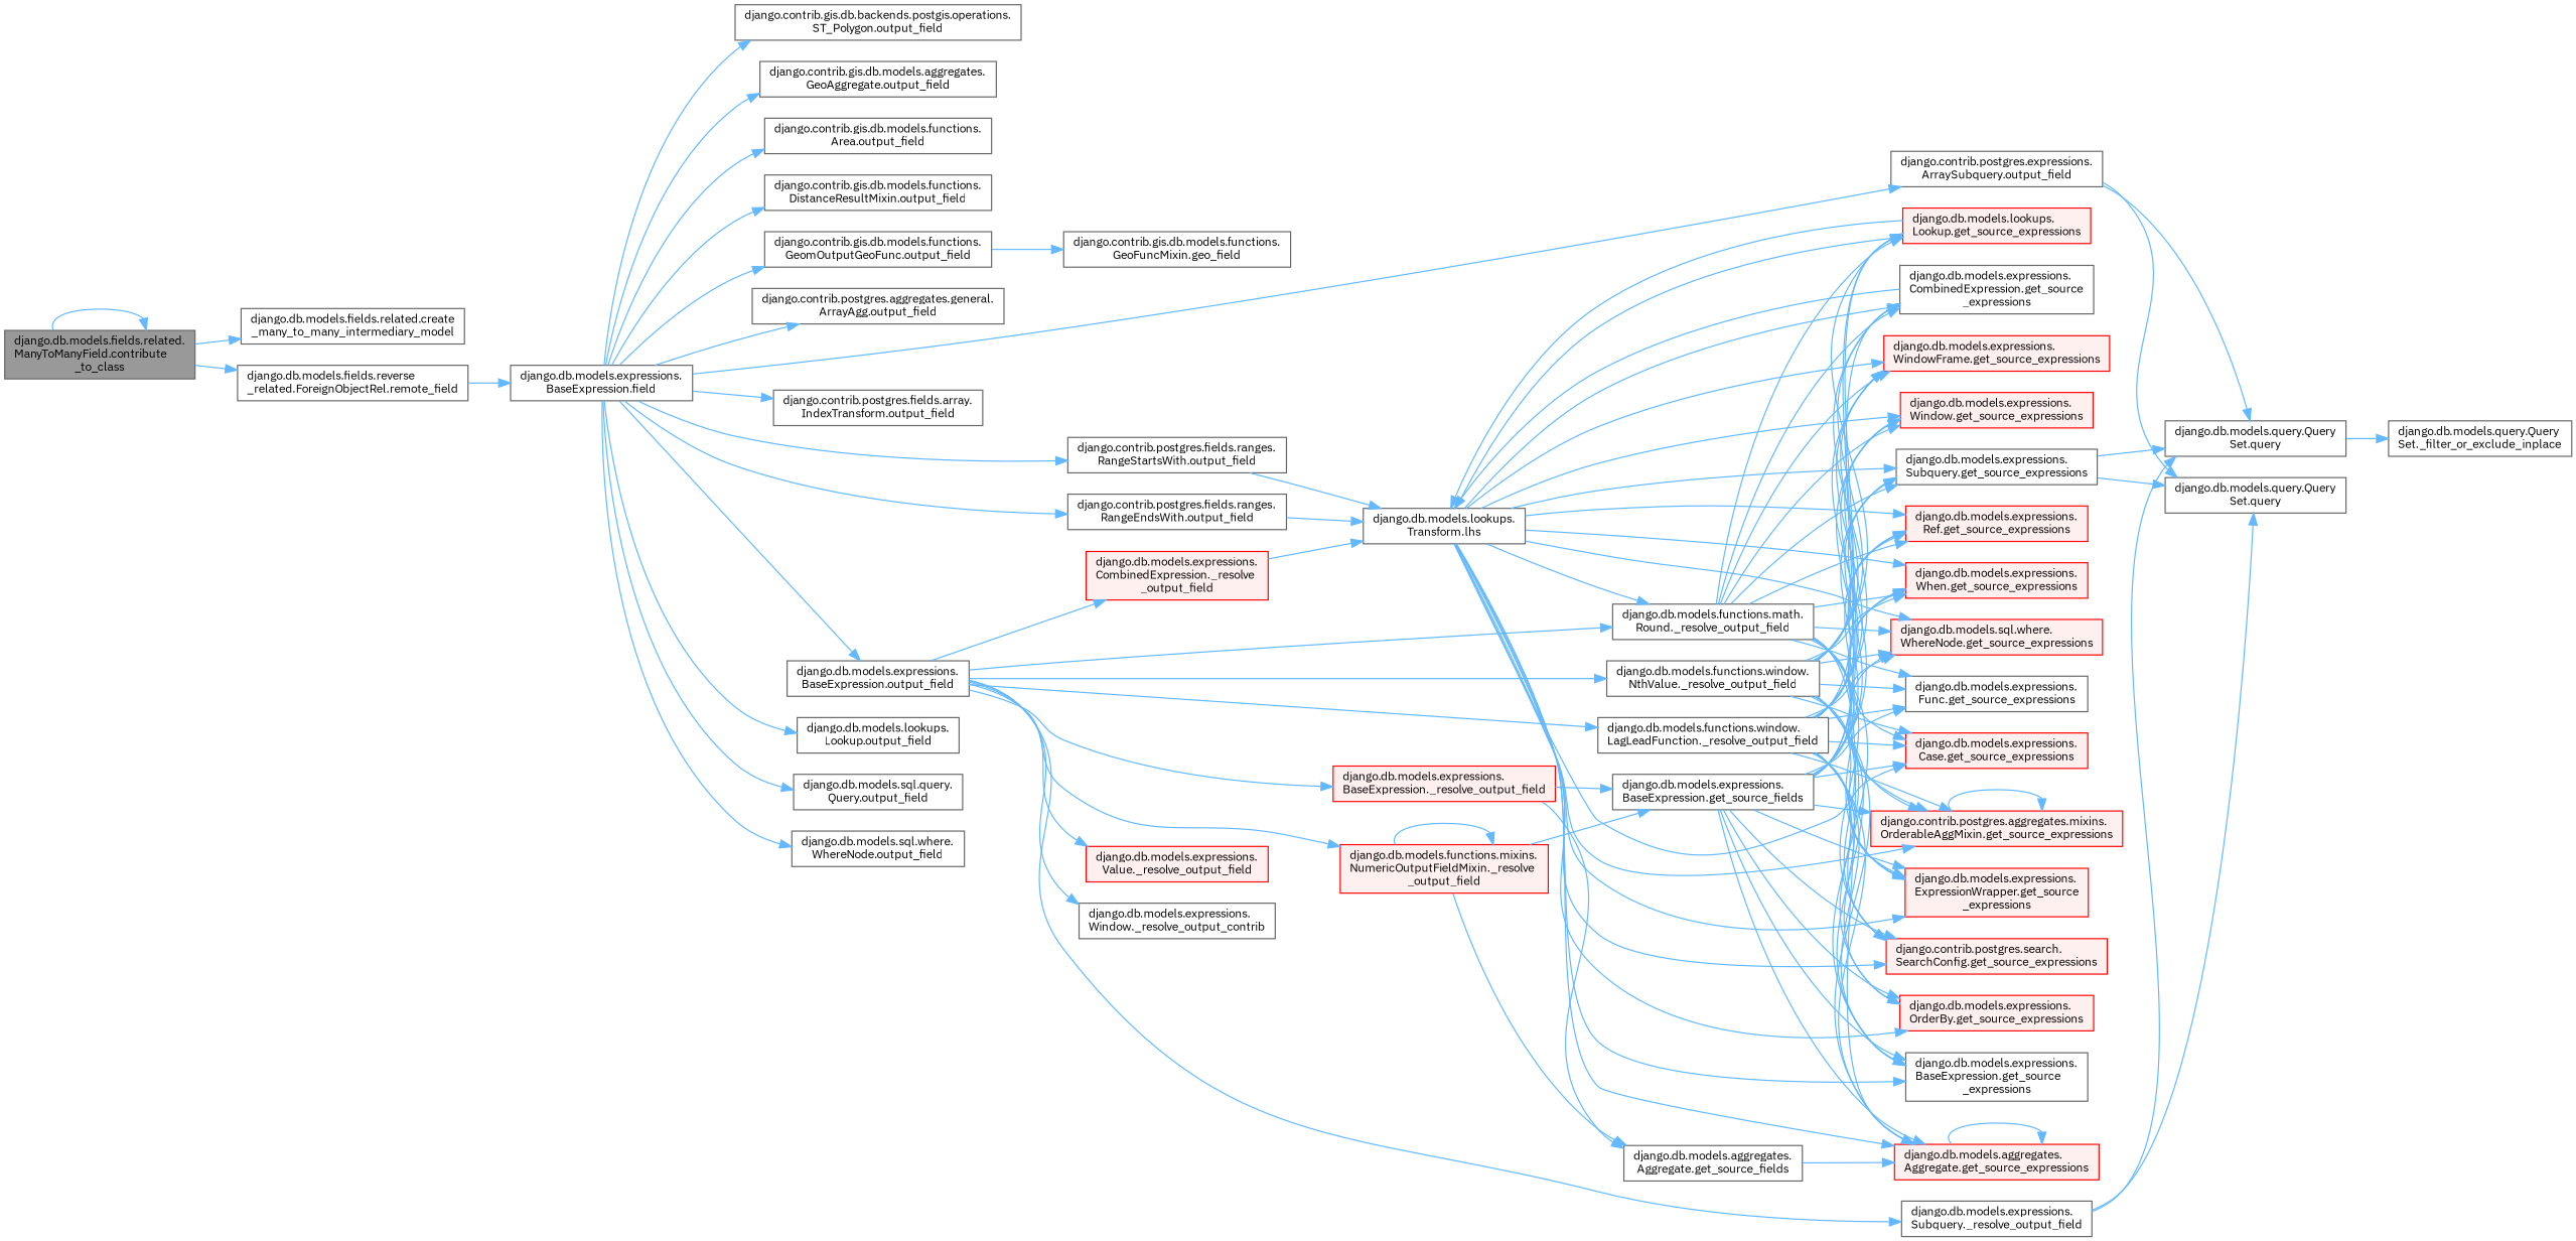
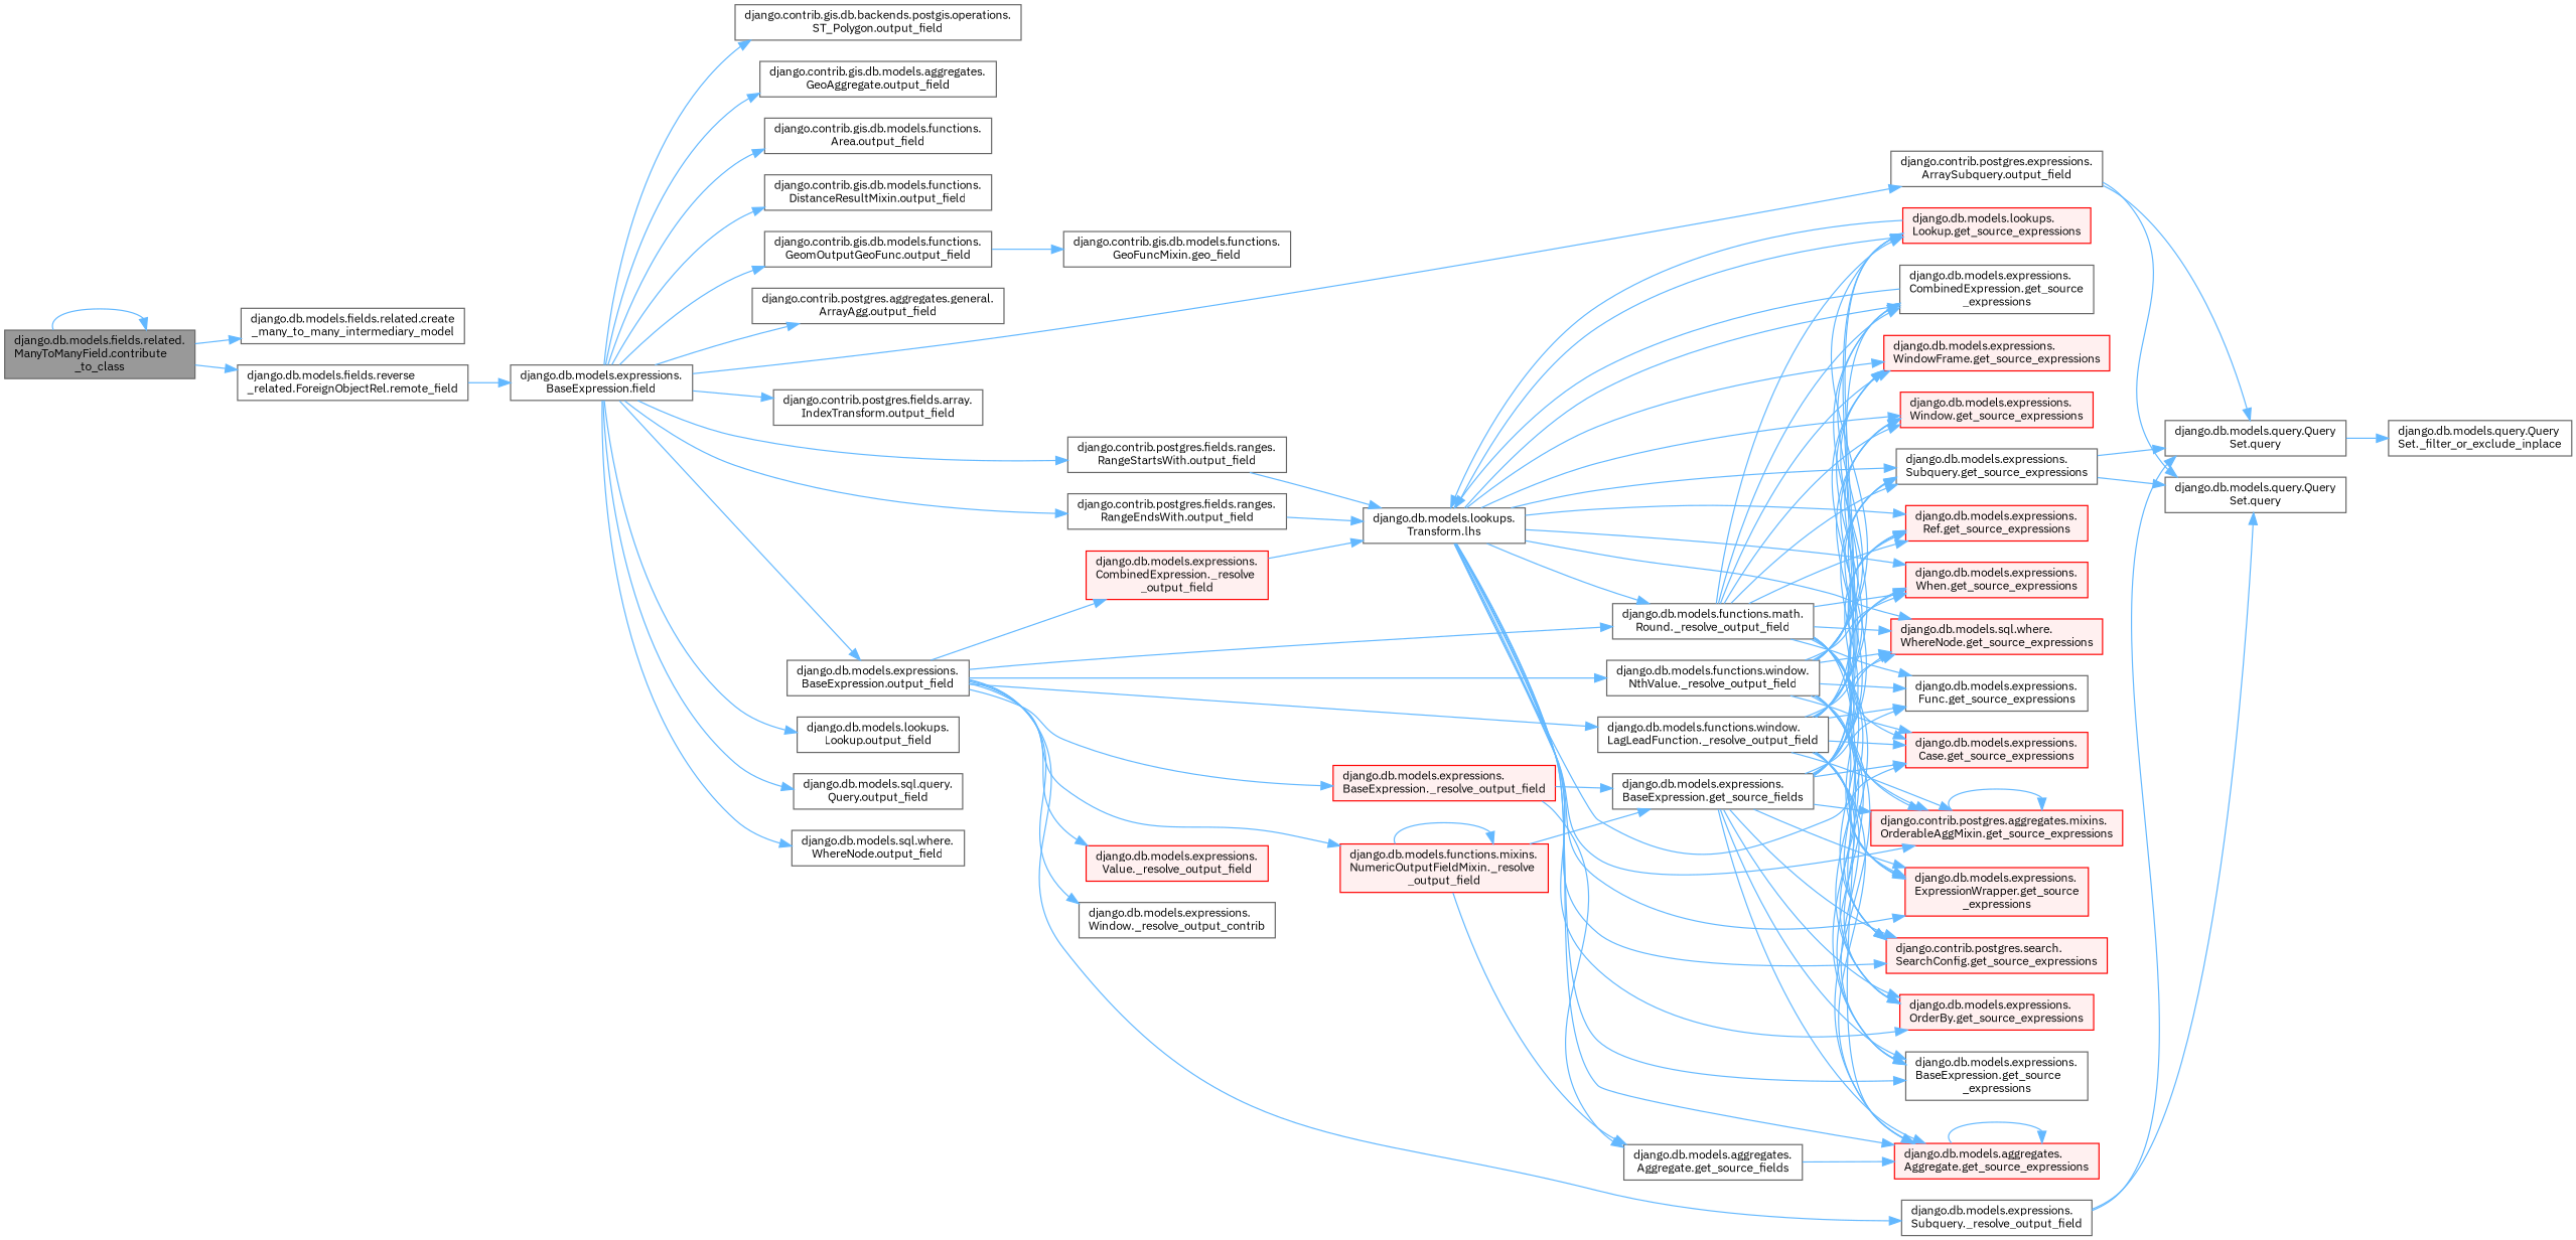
  digraph {
    fontname="IBM Plex Sans"
    rankdir=LR
    node [color=grey40 fillcolor=white fontname="IBM Plex Sans" fontsize=10 shape=box style=filled]
    edge [color=steelblue1 fontname="IBM Plex Sans" fontsize=10 labelfontname=Helvetica labelfontsize=10 style=solid]
    n1 [color=gray40 fillcolor=grey60 fontcolor=black height=0.2 label="django.db.models.fields.related.\lManyToManyField.contribute\l_to_class" width=0.4]
    n2 [height=0.2 label="django.db.models.fields.related.create\l_many_to_many_intermediary_model" width=0.4]
    n3 [height=0.2 label="django.db.models.fields.reverse\l_related.ForeignObjectRel.remote_field" width=0.4]
    n4 [height=0.2 label="django.db.models.expressions.\lBaseExpression.field" width=0.4]
    n5 [height=0.2 label="django.contrib.gis.db.backends.postgis.operations.\lST_Polygon.output_field" width=0.4]
    n6 [height=0.2 label="django.contrib.gis.db.models.aggregates.\lGeoAggregate.output_field" width=0.4]
    n7 [height=0.2 label="django.contrib.gis.db.models.functions.\lArea.output_field" width=0.4]
    n8 [height=0.2 label="django.contrib.gis.db.models.functions.\lDistanceResultMixin.output_field" width=0.4]
    n9 [height=0.2 label="django.contrib.gis.db.models.functions.\lGeomOutputGeoFunc.output_field" width=0.4]
    n10 [height=0.2 label="django.contrib.postgres.aggregates.general.\lArrayAgg.output_field" width=0.4]
    n11 [height=0.2 label="django.contrib.postgres.expressions.\lArraySubquery.output_field" width=0.4]
    n12 [height=0.2 label="django.contrib.postgres.fields.array.\lIndexTransform.output_field" width=0.4]
    n13 [height=0.2 label="django.contrib.postgres.fields.ranges.\lRangeEndsWith.output_field" width=0.4]
    n14 [height=0.2 label="django.contrib.postgres.fields.ranges.\lRangeStartsWith.output_field" width=0.4]
    n15 [height=0.2 label="django.db.models.expressions.\lBaseExpression.output_field" width=0.4]
    n16 [height=0.2 label="django.db.models.lookups.\lLookup.output_field" width=0.4]
    n17 [height=0.2 label="django.db.models.sql.query.\lQuery.output_field" width=0.4]
    n18 [height=0.2 label="django.db.models.sql.where.\lWhereNode.output_field" width=0.4]
    n19 [height=0.2 label="django.contrib.gis.db.models.functions.\lGeoFuncMixin.geo_field" width=0.4]
    n20 [height=0.2 label="django.db.models.query.Query\lSet.query" width=0.4]
    n21 [height=0.2 label="django.db.models.query.Query\lSet.query" width=0.4]
    n22 [height=0.2 label="django.db.models.lookups.\lTransform.lhs" width=0.4]
    n23 [color=red fillcolor="#FFF0F0" height=0.2 label="django.db.models.expressions.\lBaseExpression._resolve_output_field" width=0.4]
    n24 [color=red fillcolor="#FFF0F0" height=0.2 label="django.db.models.expressions.\lCombinedExpression._resolve\l_output_field" width=0.4]
    n25 [height=0.2 label="django.db.models.expressions.\lSubquery._resolve_output_field" width=0.4]
    n26 [color=red fillcolor="#FFF0F0" height=0.2 label="django.db.models.expressions.\lValue._resolve_output_field" width=0.4]
    n27 [height=0.2 label="django.db.models.expressions.\lWindow._resolve_output_contrib" width=0.4]
    n28 [height=0.2 label="django.db.models.functions.math.\lRound._resolve_output_field" width=0.4]
    n29 [color=red fillcolor="#FFF0F0" height=0.2 label="django.db.models.functions.mixins.\lNumericOutputFieldMixin._resolve\l_output_field" width=0.4]
    n30 [height=0.2 label="django.db.models.functions.window.\lLagLeadFunction._resolve_output_field" width=0.4]
    n31 [height=0.2 label="django.db.models.functions.window.\lNthValue._resolve_output_field" width=0.4]
    n32 [height=0.2 label="django.db.models.query.Query\lSet._filter_or_exclude_inplace" width=0.4]
    n33 [color=red fillcolor="#FFF0F0" height=0.2 label="django.contrib.postgres.aggregates.mixins.\lOrderableAggMixin.get_source_expressions" width=0.4]
    n34 [color=red fillcolor="#FFF0F0" height=0.2 label="django.contrib.postgres.search.\lSearchConfig.get_source_expressions" width=0.4]
    n35 [color=red fillcolor="#FFF0F0" height=0.2 label="django.db.models.aggregates.\lAggregate.get_source_expressions" width=0.4]
    n36 [height=0.2 label="django.db.models.expressions.\lBaseExpression.get_source\l_expressions" width=0.4]
    n37 [color=red fillcolor="#FFF0F0" height=0.2 label="django.db.models.expressions.\lCase.get_source_expressions" width=0.4]
    n38 [height=0.2 label="django.db.models.expressions.\lCombinedExpression.get_source\l_expressions" width=0.4]
    n39 [color=red fillcolor="#FFF0F0" height=0.2 label="django.db.models.expressions.\lExpressionWrapper.get_source\l_expressions" width=0.4]
    n40 [color=red fillcolor="#FFF0F0" height=0.2 label="django.db.models.expressions.\lOrderBy.get_source_expressions" width=0.4]
    n41 [color=red fillcolor="#FFF0F0" height=0.2 label="django.db.models.expressions.\lRef.get_source_expressions" width=0.4]
    n42 [height=0.2 label="django.db.models.expressions.\lSubquery.get_source_expressions" width=0.4]
    n43 [color=red fillcolor="#FFF0F0" height=0.2 label="django.db.models.expressions.\lWhen.get_source_expressions" width=0.4]
    n44 [color=red fillcolor="#FFF0F0" height=0.2 label="django.db.models.expressions.\lWindow.get_source_expressions" width=0.4]
    n45 [color=red fillcolor="#FFF0F0" height=0.2 label="django.db.models.expressions.\lWindowFrame.get_source_expressions" width=0.4]
    n46 [color=red fillcolor="#FFF0F0" height=0.2 label="django.db.models.lookups.\lLookup.get_source_expressions" width=0.4]
    n47 [color=red fillcolor="#FFF0F0" height=0.2 label="django.db.models.sql.where.\lWhereNode.get_source_expressions" width=0.4]
    n48 [height=0.2 label="django.db.models.expressions.\lFunc.get_source_expressions" width=0.4]
    n49 [height=0.2 label="django.db.models.aggregates.\lAggregate.get_source_fields" width=0.4]
    n50 [height=0.2 label="django.db.models.expressions.\lBaseExpression.get_source_fields" width=0.4]
    n1 -> n1
    n1 -> n2
    n1 -> n3
    n3 -> n4
    n4 -> n5
    n4 -> n6
    n4 -> n7
    n4 -> n8
    n4 -> n9
    n4 -> n10
    n4 -> n11
    n4 -> n12
    n4 -> n13
    n4 -> n14
    n4 -> n15
    n4 -> n16
    n4 -> n17
    n4 -> n18
    n9 -> n19
    n11 -> n20
    n11 -> n21
    n13 -> n22
    n14 -> n22
    n15 -> n23
    n15 -> n24
    n15 -> n25
    n15 -> n26
    n15 -> n27
    n15 -> n28
    n15 -> n29
    n15 -> n30
    n15 -> n31
    n20 -> n32
    n22 -> n28
    n22 -> n33
    n22 -> n34
    n22 -> n35
    n22 -> n36
    n22 -> n37
    n22 -> n38
    n22 -> n39
    n22 -> n40
    n22 -> n41
    n22 -> n42
    n22 -> n43
    n22 -> n44
    n22 -> n45
    n22 -> n46
    n22 -> n47
    n23 -> n49
    n23 -> n50
    n24 -> n22
    n25 -> n20
    n25 -> n21
    n28 -> n33
    n28 -> n34
    n28 -> n35
    n28 -> n36
    n28 -> n37
    n28 -> n38
    n28 -> n39
+   n28 -> n40
    n28 -> n41
    n28 -> n42
    n28 -> n43
    n28 -> n44
    n28 -> n45
    n28 -> n46
    n28 -> n47
    n28 -> n48
    n29 -> n29
    n29 -> n49
    n29 -> n50
    n30 -> n33
    n30 -> n34
    n30 -> n35
    n30 -> n36
    n30 -> n37
    n30 -> n38
    n30 -> n39
    n30 -> n40
    n30 -> n41
    n30 -> n42
    n30 -> n43
    n30 -> n44
    n30 -> n45
    n30 -> n46
    n30 -> n47
    n30 -> n48
    n31 -> n33
    n31 -> n34
    n31 -> n35
    n31 -> n36
    n31 -> n37
    n31 -> n38
    n31 -> n39
    n31 -> n40
    n31 -> n41
    n31 -> n42
    n31 -> n43
    n31 -> n44
    n31 -> n45
    n31 -> n46
    n31 -> n47
    n31 -> n48
    n33 -> n33
    n35 -> n35
    n38 -> n22
    n42 -> n20
    n42 -> n21
    n46 -> n22
    n49 -> n35
    n50 -> n33
    n50 -> n34
    n50 -> n35
    n50 -> n36
    n50 -> n37
    n50 -> n38
    n50 -> n39
    n50 -> n40
    n50 -> n41
    n50 -> n42
    n50 -> n43
    n50 -> n44
    n50 -> n45
    n50 -> n46
    n50 -> n47
    n50 -> n48
  }
